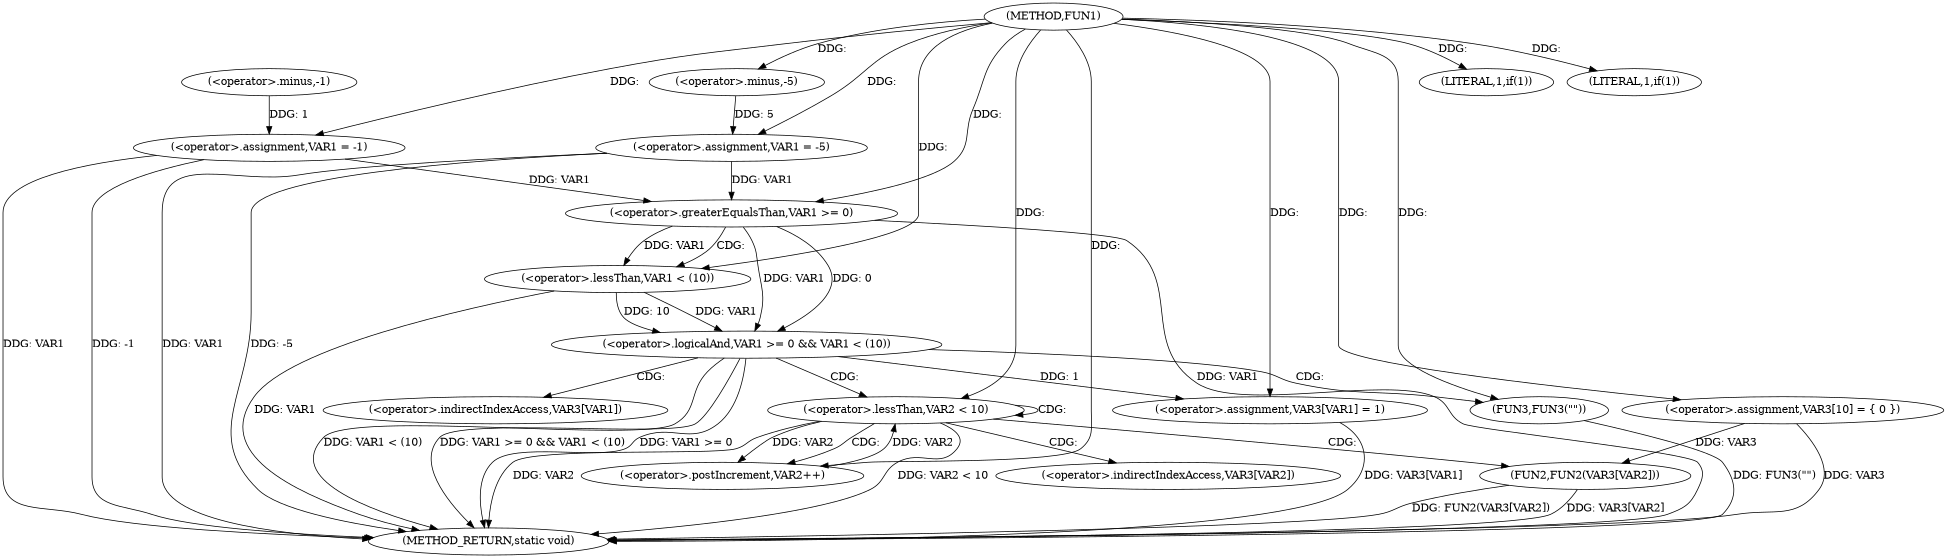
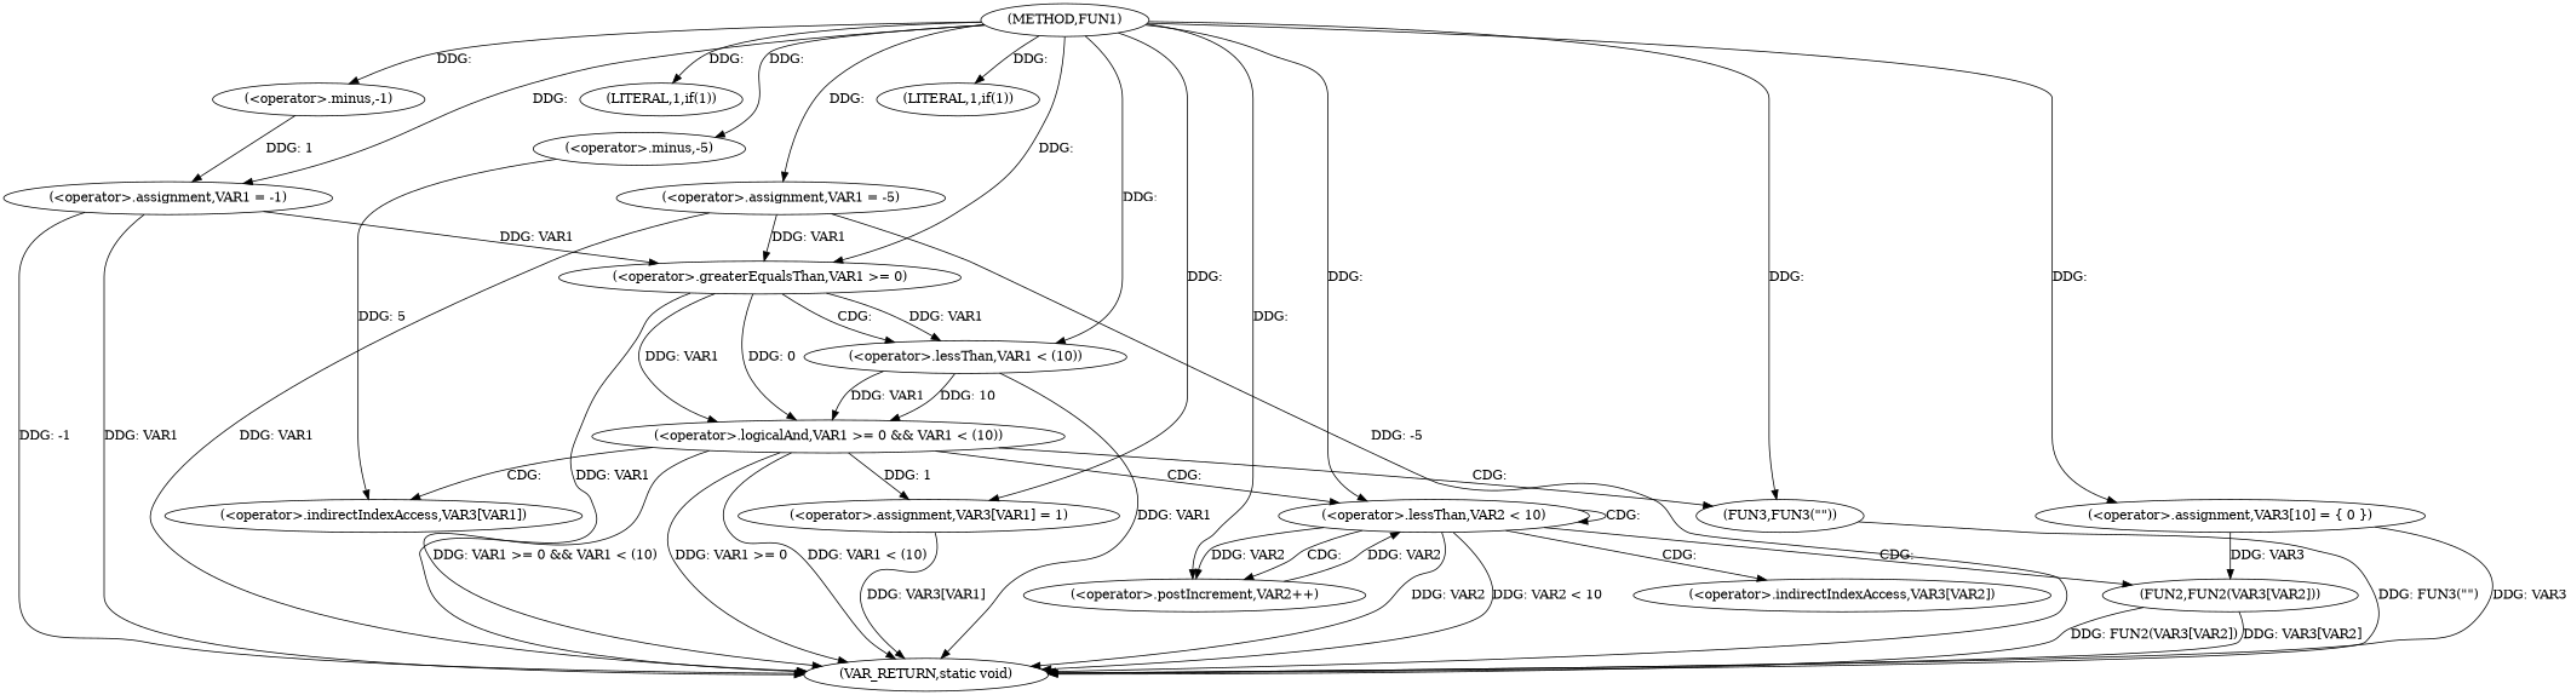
  digraph {
    n1 [label="(METHOD,FUN1)"]
    n2 [label="(<operator>.assignment,VAR1 = -1)"]
    n3 [label="(<operator>.minus,-1)"]
    n4 [label="(LITERAL,1,if(1))"]
    n5 [label="(<operator>.assignment,VAR1 = -5)"]
    n6 [label="(<operator>.minus,-5)"]
    n7 [label="(LITERAL,1,if(1))"]
    n8 [label="(<operator>.assignment,VAR3[10] = { 0 })"]
    n9 [label="(<operator>.greaterEqualsThan,VAR1 >= 0)"]
    n10 [label="(<operator>.lessThan,VAR1 < (10))"]
    n11 [label="(<operator>.assignment,VAR3[VAR1] = 1)"]
    n12 [label="(<operator>.lessThan,VAR2 < 10)"]
    n13 [label="(<operator>.postIncrement,VAR2++)"]
    n14 [label="(FUN3,FUN3(\"\"))"]
-   n15 [label="(METHOD_RETURN,static void)"]
+   n15 [label="(VAR_RETURN,static void)"]
    n16 [label="(FUN2,FUN2(VAR3[VAR2]))"]
    n17 [label="(<operator>.logicalAnd,VAR1 >= 0 && VAR1 < (10))"]
    n18 [label="(<operator>.indirectIndexAccess,VAR3[VAR2])"]
    n19 [label="(<operator>.indirectIndexAccess,VAR3[VAR1])"]
    n1 -> n2 [label="DDG: "]
+   n1 -> n3 [label="DDG: "]
    n1 -> n4 [label="DDG: "]
    n1 -> n5 [label="DDG: "]
    n1 -> n6 [label="DDG: "]
    n1 -> n7 [label="DDG: "]
    n1 -> n8 [label="DDG: "]
    n1 -> n9 [label="DDG: "]
    n1 -> n10 [label="DDG: "]
    n1 -> n11 [label="DDG: "]
    n1 -> n12 [label="DDG: "]
    n1 -> n13 [label="DDG: "]
    n1 -> n14 [label="DDG: "]
    n2 -> n9 [label="DDG: VAR1"]
    n2 -> n15 [label="DDG: VAR1"]
    n2 -> n15 [label="DDG: -1"]
    n3 -> n2 [label="DDG: 1"]
    n5 -> n9 [label="DDG: VAR1"]
    n5 -> n15 [label="DDG: -5"]
    n5 -> n15 [label="DDG: VAR1"]
-   n6 -> n5 [label="DDG: 5"]
+   n6 -> n19 [label="DDG: 5"]
    n8 -> n15 [label="DDG: VAR3"]
    n8 -> n16 [label="DDG: VAR3"]
    n9 -> n10 [label="DDG: VAR1"]
    n9 -> n10 [label="CDG: "]
    n9 -> n15 [label="DDG: VAR1"]
    n9 -> n17 [label="DDG: VAR1"]
    n9 -> n17 [label="DDG: 0"]
    n10 -> n15 [label="DDG: VAR1"]
    n10 -> n17 [label="DDG: VAR1"]
    n10 -> n17 [label="DDG: 10"]
    n11 -> n15 [label="DDG: VAR3[VAR1]"]
    n12 -> n12 [label="CDG: "]
    n12 -> n13 [label="DDG: VAR2"]
    n12 -> n13 [label="CDG: "]
    n12 -> n15 [label="DDG: VAR2"]
    n12 -> n15 [label="DDG: VAR2 < 10"]
    n12 -> n16 [label="CDG: "]
    n12 -> n18 [label="CDG: "]
    n13 -> n12 [label="DDG: VAR2"]
    n14 -> n15 [label="DDG: FUN3(\"\")"]
    n16 -> n15 [label="DDG: FUN2(VAR3[VAR2])"]
    n16 -> n15 [label="DDG: VAR3[VAR2]"]
    n17 -> n11 [label="DDG: 1"]
    n17 -> n12 [label="CDG: "]
    n17 -> n14 [label="CDG: "]
    n17 -> n15 [label="DDG: VAR1 < (10)"]
    n17 -> n15 [label="DDG: VAR1 >= 0 && VAR1 < (10)"]
    n17 -> n15 [label="DDG: VAR1 >= 0"]
    n17 -> n19 [label="CDG: "]
  }
